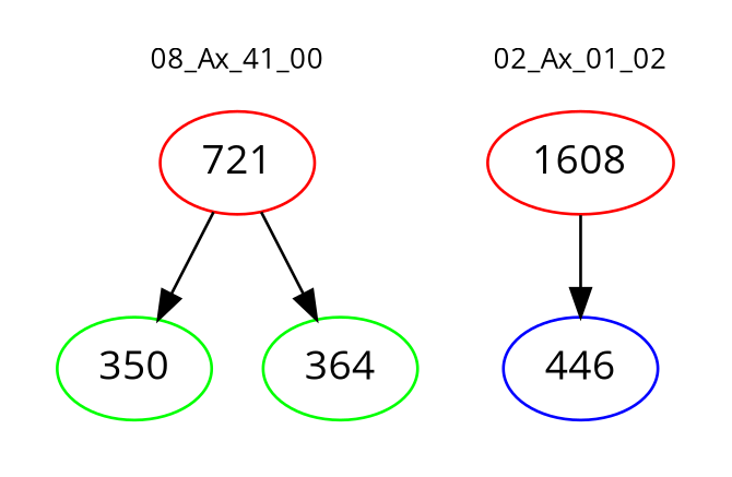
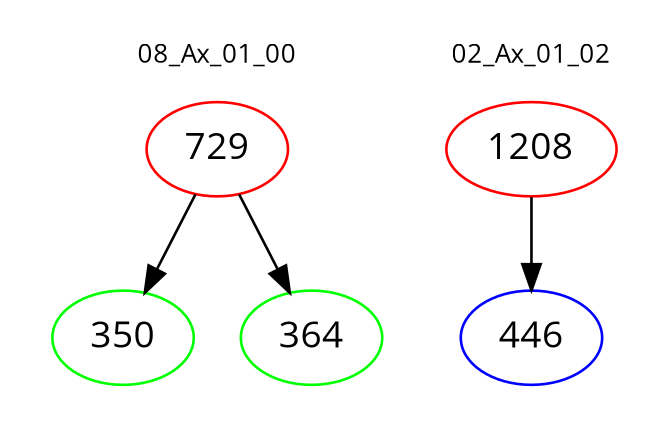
  digraph {
    fontname="Open Sans"
    node [color=red fontname="Open Sans"]
    edge [color=black fontname="Open Sans"]
-   n1 [label=721]
+   n1 [label=729]
    n2 [color=green label=350]
    n3 [color=green label=364]
-   n4 [label=1608]
+   n4 [label=1208]
    n5 [color=blue label=446]
    subgraph cluster_1 {
      color=white
      fontsize=10
-     label="08_Ax_41_00"
+     label="08_Ax_01_00"
      n1
      n2
      n3
    }
    subgraph cluster_2 {
      color=white
      fontsize=10
      label="02_Ax_01_02"
      n4
      n5
    }
    n1 -> n2
    n1 -> n3
    n4 -> n5
  }
